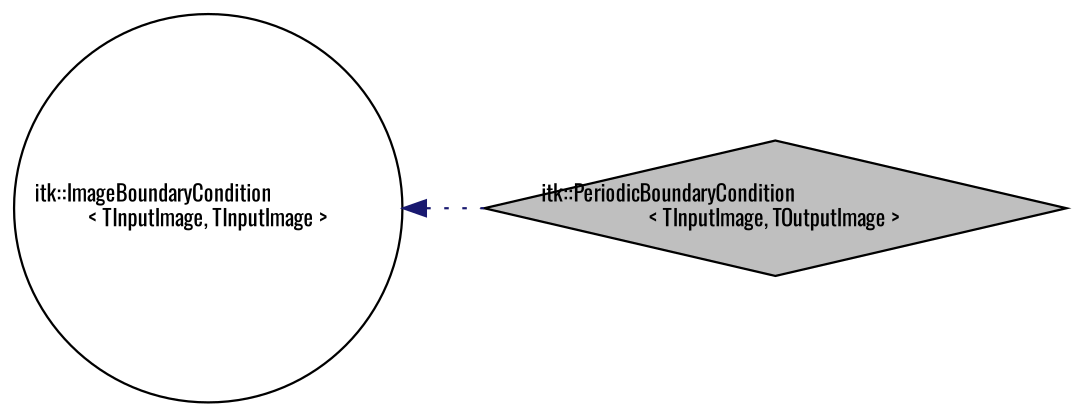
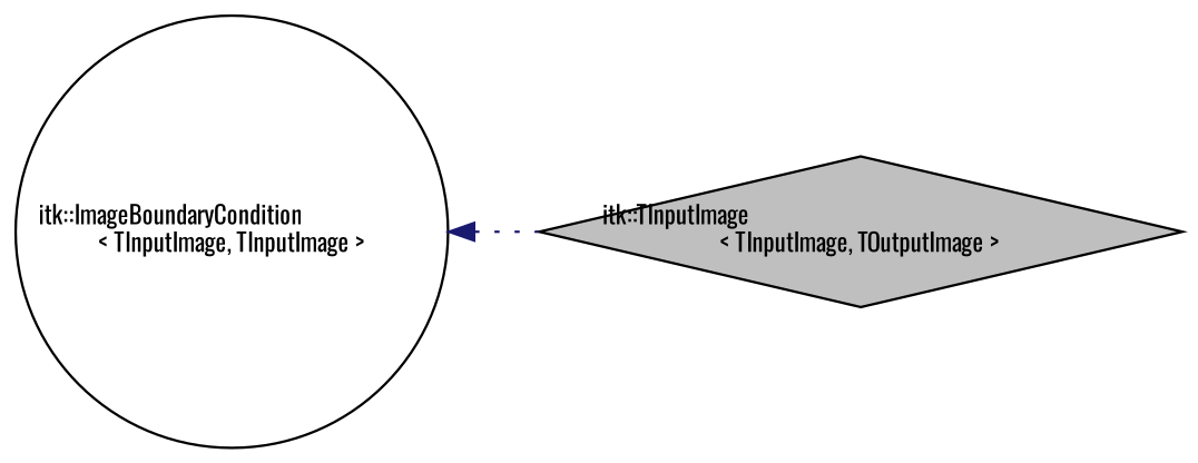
  digraph {
    rankdir=LR
    fontname=Oswald
    node [color=black fontname=Oswald fontsize=10 style=filled]
-   n1 [fillcolor=grey75 fontcolor=black height=0.2 label="itk::PeriodicBoundaryCondition\l\< TInputImage, TOutputImage \>" shape=diamond width=0.4]
+   n1 [fillcolor=grey75 fontcolor=black height=0.2 label="itk::TInputImage\l\< TInputImage, TOutputImage \>" shape=diamond width=0.4]
    n2 [fillcolor=white height=0.2 label="itk::ImageBoundaryCondition\l\< TInputImage, TInputImage \>" shape=circle width=0.4]
    n2 -> n1 [color=midnightblue dir=back fontname=Oswald fontsize=10 labelfontname=Helvetica labelfontsize=10 style=dotted]
  }
